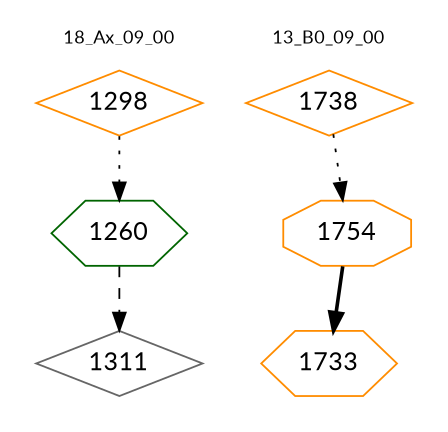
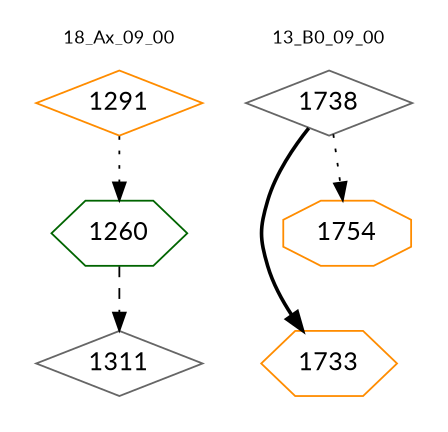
  digraph {
    fontname=Lato
    node [color=darkorange fontname=Lato shape=diamond]
    edge [color=black fontname=Lato style=dotted]
-   n1 [label=1298]
+   n1 [label=1291]
    n2 [color=darkgreen label=1260 shape=hexagon]
    n3 [color=gray40 label=1311]
-   n4 [label=1738]
+   n4 [color=gray40 label=1738]
    n5 [label=1733 shape=hexagon]
    n6 [label=1754 shape=octagon]
    subgraph cluster_1 {
      color=white
      fontsize=10
      label="18_Ax_09_00"
      n1
      n2
      n3
    }
    subgraph cluster_2 {
      color=white
      fontsize=10
      label="13_B0_09_00"
      n4
      n5
      n6
    }
    n1 -> n2
    n2 -> n3 [style=dashed]
-   n6 -> n5 [style=bold]
+   n4 -> n5 [style=bold]
    n4 -> n6
  }
